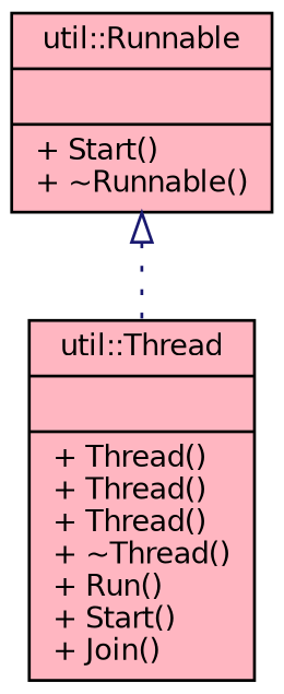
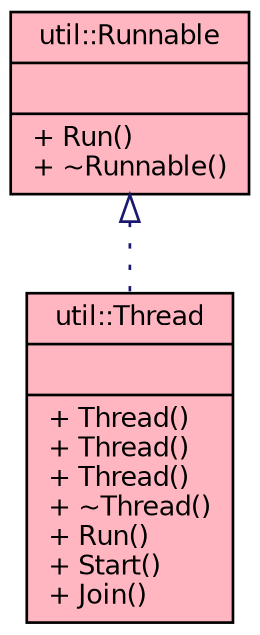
  digraph {
    node [color=black fillcolor=lightpink fontname=Helvetica fontsize=10 shape=record style=filled]
-   n1 [fontcolor=black height=0.2 label="{util::Runnable\n||+ Start()\l+ ~Runnable()\l}" width=0.4]
+   n1 [fontcolor=black height=0.2 label="{util::Runnable\n||+ Run()\l+ ~Runnable()\l}" width=0.4]
    n2 [height=0.2 label="{util::Thread\n||+ Thread()\l+ Thread()\l+ Thread()\l+ ~Thread()\l+ Run()\l+ Start()\l+ Join()\l}" width=0.4]
    n1 -> n2 [arrowtail=onormal color=midnightblue dir=back fontname=Helvetica fontsize=10 labelfontname=Helvetica labelfontsize=10 style=dotted]
  }
